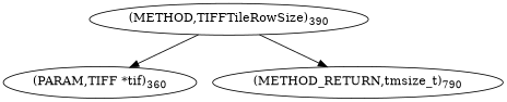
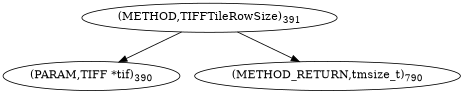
  digraph {
-   n1 [label=<(METHOD,TIFFTileRowSize)<SUB>390</SUB>>]
-   n2 [label=<(PARAM,TIFF *tif)<SUB>360</SUB>>]
+   n1 [label=<(METHOD,TIFFTileRowSize)<SUB>391</SUB>>]
+   n2 [label=<(PARAM,TIFF *tif)<SUB>390</SUB>>]
    n3 [label=<(METHOD_RETURN,tmsize_t)<SUB>790</SUB>>]
    n1 -> n2
    n1 -> n3
  }
